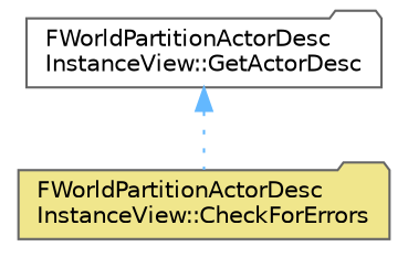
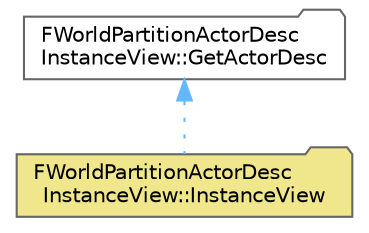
  digraph {
    rankdir=TB
    node [fontname=Helvetica fontsize=10 shape=folder style=filled]
    n1 [color=gray40 fillcolor=white fontcolor=black height=0.2 label="FWorldPartitionActorDesc\lInstanceView::GetActorDesc" width=0.4]
-   n2 [color=grey40 fillcolor=khaki height=0.2 label="FWorldPartitionActorDesc\lInstanceView::CheckForErrors" width=0.4]
+   n2 [color=grey40 fillcolor=khaki height=0.2 label="FWorldPartitionActorDesc\lInstanceView::InstanceView" width=0.4]
    n1 -> n2 [color=steelblue1 dir=back fontname=Helvetica fontsize=10 labelfontname=Helvetica labelfontsize=10 style=dotted]
  }
